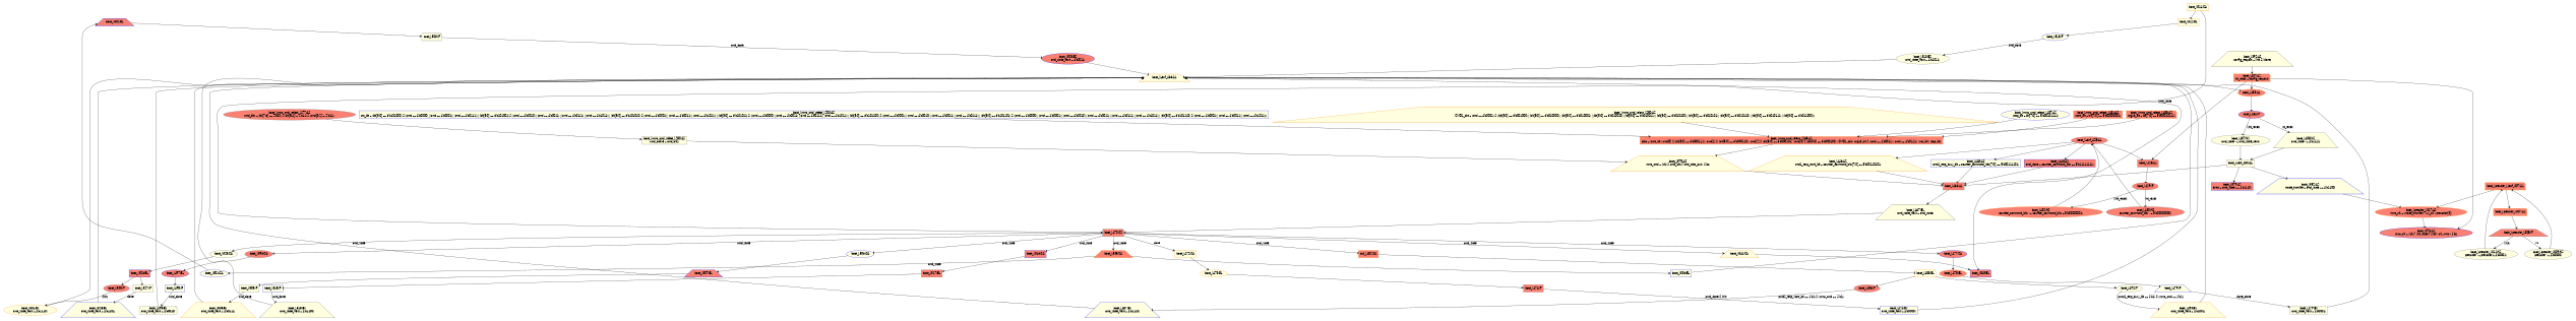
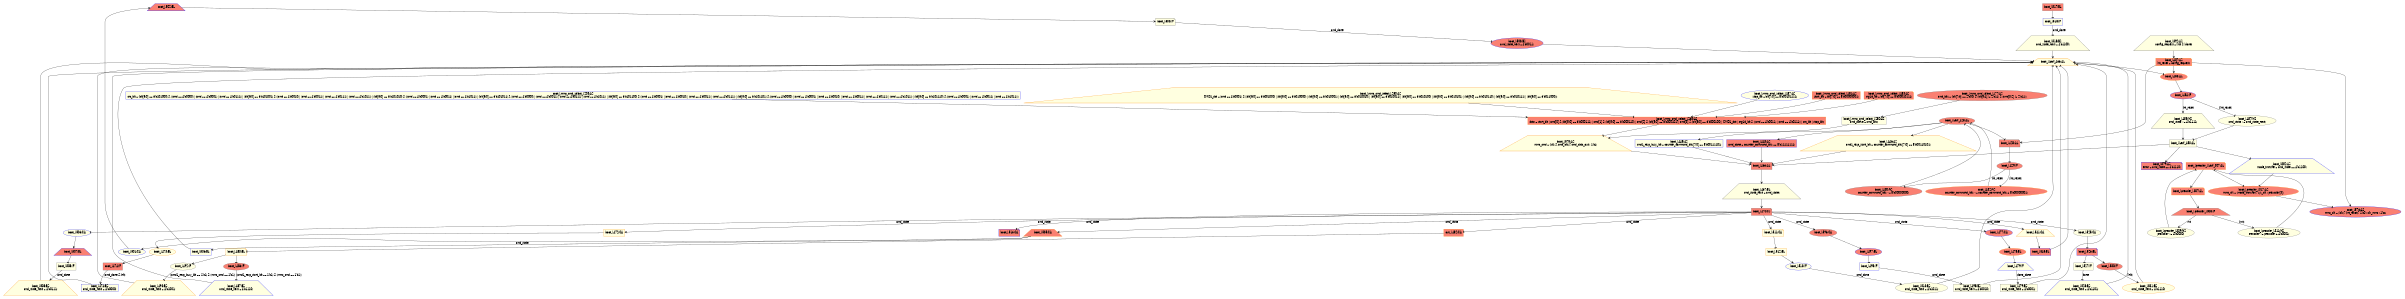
  strict digraph {
    fontname=Lato
    node [color=gray40 fillcolor=lightyellow fontname=Lato shape=ellipse statements="[]" style=filled typ=Assign]
    edge [arrowhead=vee cond="[]" fontname=Lato lineno=None]
    n1 [ast="<pyverilog.vparser.ast.Block object at 0x7fe5157088d0>" color=blue fillcolor=salmon label="boot_i.502:BL" shape=trapezium typ=Block]
    n2 [ast="<pyverilog.vparser.ast.IfStatement object at 0x7fe515708ad0>" label="boot_i.503:IF" shape=note typ=IfStatement]
    n3 [ast="<pyverilog.vparser.ast.BlockingSubstitution object at 0x7fe515708bd0>" color=blue fillcolor=salmon label="boot_i.503:BS\ncmd_state_next = 4'b0011;" statements="[<pyverilog.vparser.ast.BlockingSubstitution object at 0x7fe515708bd0>]" typ=BlockingSubstitution]
    n4 [color=darkorange def_var="['cmd_state_next']" label="boot_i.Leaf_466:AL" shape=trapezium statements="" typ=""]
    n5 [ast="<pyverilog.vparser.ast.Assign object at 0x7fe5156e7390>" color=blue def_var="['cmd_done']" fillcolor=salmon label="boot_i.443:AS\ncmd_done = counter_command_bits == 8'b11111111;" shape=box use_var="['counter_command_bits']"]
    n6 [ast="<pyverilog.vparser.ast.Always object at 0x7fe5156e83d0>" clk_sens=False fillcolor=salmon label="boot_i.466:AL" sens="['cmd_state', 'done', 'cmd_done', 'init', 'mmc_cmd', 'cmd1_resp_start_bit', 'cmd1_resp_busy_bit']" shape=box typ=Always use_var="['cmd_done', 'cmd1_resp_busy_bit', 'cmd_state', 'init', 'cmd1_resp_start_bit', 'mmc_cmd', 'done']"]
    n7 [ast="<pyverilog.vparser.ast.Block object at 0x7fe5156e8510>" label="boot_i.467:BL\ncmd_state_next = cmd_state;" shape=trapezium statements="[<pyverilog.vparser.ast.BlockingSubstitution object at 0x7fe5156e8490>]" typ=Block]
    n8 [ast="<pyverilog.vparser.ast.CaseStatement object at 0x7fe5156f2750>" fillcolor=salmon label="boot_i.470:CS" shape=note typ=CaseStatement]
    n9 [ast="<pyverilog.vparser.ast.Assign object at 0x7fe515e7ddd0>" color=darkorange def_var="['start_bit']" fillcolor=salmon label="boot_i.mmc_cmd_select_i.181:AS\nstart_bit = bit[7:0] == 8'b00000001;" shape=box use_var="['bit']"]
    n10 [ast="<pyverilog.vparser.ast.Assign object at 0x7fe51573ef10>" color=darkorange def_var="['data']" fillcolor=salmon label="boot_i.mmc_cmd_select_i.268:AS\ndata = start_bit | cmd[0] & (bit[5:0] == 6'b000111) | cmd[1] & (bit[5:0] == 6'b000110) | cmd[2] & (bit[5:0] == 6'b000101) | cmd[3] & (bit[5:0] == 6'b000100) | CMD1_dat | arg16_bit & ((cmd == 4'b0011) | (cmd == 4'b0111)) | crc_bit | stop_bit;" shape=box use_var="['start_bit', 'cmd', 'bit', 'cmd', 'bit', 'cmd', 'bit', 'cmd', 'bit', 'CMD1_dat', 'arg16_bit', 'cmd', 'cmd', 'crc_bit', 'stop_bit']"]
    n11 [ast="<pyverilog.vparser.ast.Assign object at 0x7fe515707650>" color=darkorange def_var="['mmc_cmd']" label="boot_i.575:AS\nmmc_cmd = (!dis & cmd_bits)? cmd_data_out : 1'bz;" shape=trapezium use_var="['dis', 'cmd_bits', 'cmd_data_out']"]
    n12 [ast="<pyverilog.vparser.ast.Always object at 0x7fe5156e7bd0>" clk_sens=False color=darkorange fillcolor=salmon label="boot_i.453:AL" sens="['clk_mmc', 'int_reset']" typ=Always use_var="['cmd_state_next', 'int_reset']"]
    n13 [ast="<pyverilog.vparser.ast.BlockingSubstitution object at 0x7fe515708890>" label="boot_i.498:BS\ncmd_state_next = 4'b0010;" shape=note statements="[<pyverilog.vparser.ast.BlockingSubstitution object at 0x7fe515708890>]" typ=BlockingSubstitution]
    n14 [ast="<pyverilog.vparser.ast.IfStatement object at 0x7fe5156e7cd0>" color=blue fillcolor=salmon label="boot_i.454:IF" typ=IfStatement]
    n15 [color=darkorange def_var="['prescaler']" fillcolor=salmon label="boot_i.precaler_i.Leaf_307:AL" shape=note statements="" typ=""]
    n16 [ast="<pyverilog.vparser.ast.Assign object at 0x7fe515b20e90>" color=darkorange def_var="['mmc_clk']" fillcolor=salmon label="boot_i.precaler_i.317:AS\nmmc_clk = (mode_transfer)? sys_clk : prescaler[3];" use_var="['mode_transfer', 'sys_clk', 'prescaler']"]
    n17 [ast="<pyverilog.vparser.ast.Always object at 0x7fe515b209d0>" clk_sens=False color=darkorange fillcolor=salmon label="boot_i.precaler_i.307:AL" sens="['sys_clk']" shape=note typ=Always use_var="['rst', 'prescaler']"]
    n18 [ast="<pyverilog.vparser.ast.Assign object at 0x7fe5157079d0>" color=blue def_var="['mmc_clk']" fillcolor=salmon label="boot_i.576:AS\nmmc_clk = (!dis)? (int_reset)? 1'b0 : clk_mmc : 1'bz;" use_var="['dis', 'int_reset', 'clk_mmc']"]
    n19 [ast="<pyverilog.vparser.ast.IfStatement object at 0x7fe515b20b10>" fillcolor=salmon label="boot_i.precaler_i.308:IF" shape=trapezium typ=IfStatement]
    n20 [ast="<pyverilog.vparser.ast.NonblockingSubstitution object at 0x7fe515b20b50>" label="boot_i.precaler_i.309:NS\nprescaler <= 4'b0000;" statements="[<pyverilog.vparser.ast.NonblockingSubstitution object at 0x7fe515b20b50>]" typ=NonblockingSubstitution]
    n21 [ast="<pyverilog.vparser.ast.NonblockingSubstitution object at 0x7fe515b20d50>" label="boot_i.precaler_i.311:NS\nprescaler <= prescaler + 4'b0001;" statements="[<pyverilog.vparser.ast.NonblockingSubstitution object at 0x7fe515b20d50>]" typ=NonblockingSubstitution]
    n22 [ast="<pyverilog.vparser.ast.Assign object at 0x7fe515b30890>" def_var="['cmd_bits']" fillcolor=salmon label="boot_i.mmc_cmd_select_i.177:AS\ncmd_bits = (bit[7:6] == 2'b00) & (bit[5:4] != 2'b11) & (cmd[3:2] != 2'b11);" use_var="['bit', 'bit', 'cmd']"]
    n23 [ast="<pyverilog.vparser.ast.Assign object at 0x7fe515b20110>" def_var="['cmd_active']" label="boot_i.mmc_cmd_select_i.280:AS\ncmd_active = cmd_bits;" shape=box use_var="['cmd_bits']"]
    n24 [ast="<pyverilog.vparser.ast.Case object at 0x7fe5156f2690>" label="boot_i.525:CA" typ=Case]
    n25 [ast="<pyverilog.vparser.ast.Block object at 0x7fe5156f2990>" color=blue fillcolor=salmon label="boot_i.526:BL" shape=note typ=Block]
    n26 [ast="<pyverilog.vparser.ast.IfStatement object at 0x7fe5156f2a90>" fillcolor=salmon label="boot_i.530:IF" typ=IfStatement]
    n27 [ast="<pyverilog.vparser.ast.IfStatement object at 0x7fe5156f2810>" label="boot_i.527:IF" shape=box typ=IfStatement]
    n28 [ast="<pyverilog.vparser.ast.BlockingSubstitution object at 0x7fe5156f2b90>" color=darkorange label="boot_i.531:BS\ncmd_state_next = 4'b1110;" statements="[<pyverilog.vparser.ast.BlockingSubstitution object at 0x7fe5156f2b90>]" typ=BlockingSubstitution]
    n29 [ast="<pyverilog.vparser.ast.BlockingSubstitution object at 0x7fe5156f2910>" color=blue label="boot_i.528:BS\ncmd_state_next = 4'b1101;" shape=trapezium statements="[<pyverilog.vparser.ast.BlockingSubstitution object at 0x7fe5156f2910>]" typ=BlockingSubstitution]
    n30 [ast="<pyverilog.vparser.ast.BlockingSubstitution object at 0x7fe5157085d0>" color=darkorange label="boot_i.493:BS\ncmd_state_next = 4'b1001;" shape=trapezium statements="[<pyverilog.vparser.ast.BlockingSubstitution object at 0x7fe5157085d0>]" typ=BlockingSubstitution]
    n31 [ast="<pyverilog.vparser.ast.BlockingSubstitution object at 0x7fe5156f25d0>" label="boot_i.518:BS\ncmd_state_next = 4'b1100;" shape=trapezium statements="[<pyverilog.vparser.ast.BlockingSubstitution object at 0x7fe5156f25d0>]" typ=BlockingSubstitution]
    n32 [ast="<pyverilog.vparser.ast.Assign object at 0x7fe515707b10>" color=blue def_var="['error']" fillcolor=salmon label="boot_i.579:AS\nerror = cmd_state == 4'b1110;" shape=note use_var="['cmd_state']"]
    n33 [ast="<pyverilog.vparser.ast.Block object at 0x7fe515708c10>" color=blue fillcolor=salmon label="boot_i.507:BL" shape=trapezium typ=Block]
    n34 [ast="<pyverilog.vparser.ast.IfStatement object at 0x7fe515708e10>" label="boot_i.508:IF" shape=box typ=IfStatement]
    n35 [ast="<pyverilog.vparser.ast.BlockingSubstitution object at 0x7fe515708f10>" color=darkorange label="boot_i.508:BS\ncmd_state_next = 4'b0111;" shape=trapezium statements="[<pyverilog.vparser.ast.BlockingSubstitution object at 0x7fe515708f10>]" typ=BlockingSubstitution]
    n36 [ast="<pyverilog.vparser.ast.BlockingSubstitution object at 0x7fe5156f2290>" label="boot_i.513:BS\ncmd_state_next = 4'b1011;" statements="[<pyverilog.vparser.ast.BlockingSubstitution object at 0x7fe5156f2290>]" typ=BlockingSubstitution]
    n37 [ast="<pyverilog.vparser.ast.Case object at 0x7fe515708cd0>" color=blue label="boot_i.506:CA" typ=Case]
    n38 [ast="<pyverilog.vparser.ast.Case object at 0x7fe5156f2390>" color=blue fillcolor=salmon label="boot_i.516:CA" shape=note typ=Case]
    n39 [ast="<pyverilog.vparser.ast.Case object at 0x7fe5156e8d10>" color=darkorange fillcolor=salmon label="out_i.482:CA" shape=box typ=Case]
    n40 [ast="<pyverilog.vparser.ast.Case object at 0x7fe5156e8650>" color=darkorange label="boot_i.472:CA" shape=box typ=Case]
    n41 [ast="<pyverilog.vparser.ast.Case object at 0x7fe515708590>" fillcolor=salmon label="boot_i.596:CA" typ=Case]
    n42 [ast="<pyverilog.vparser.ast.Case object at 0x7fe5156e8a50>" color=blue fillcolor=salmon label="boot_i.477:CA" typ=Case]
    n43 [ast="<pyverilog.vparser.ast.Case object at 0x7fe5156f2cd0>" color=darkorange label="boot_i.541:CA" shape=trapezium typ=Case]
    n44 [ast="<pyverilog.vparser.ast.Case object at 0x7fe5156f2050>" color=darkorange label="boot_i.511:CA" shape=note typ=Case]
    n45 [ast="<pyverilog.vparser.ast.Case object at 0x7fe5156f2b50>" color=darkorange fillcolor=salmon label="boot_i.535:CA" shape=trapezium typ=Case]
    n46 [ast="<pyverilog.vparser.ast.Block object at 0x7fe5156f2c50>" color=blue fillcolor=salmon label="boot_i.545:BL" shape=note typ=Block]
    n47 [ast="<pyverilog.vparser.ast.IfStatement object at 0x7fe515708090>" fillcolor=salmon label="boot_i.486:IF" typ=IfStatement]
    n48 [ast="<pyverilog.vparser.ast.BlockingSubstitution object at 0x7fe5157081d0>" color=blue label="boot_i.487:BS\ncmd_state_next = 4'b1110;" shape=trapezium statements="[<pyverilog.vparser.ast.BlockingSubstitution object at 0x7fe5157081d0>]" typ=BlockingSubstitution]
    n49 [def_var="['cmd_state']" label="boot_i.Leaf_453:AL" shape=box statements="" typ=""]
    n50 [ast="<pyverilog.vparser.ast.Assign object at 0x7fe5156f2e90>" color=blue def_var="['mode_transfer']" label="boot_i.552:AS\nmode_transfer = cmd_state == 4'b1100;" shape=trapezium use_var="['cmd_state']"]
    n51 [def_var="['counter_command_bits']" fillcolor=salmon label="boot_i.Leaf_428:AL" statements="" typ=""]
    n52 [ast="<pyverilog.vparser.ast.Always object at 0x7fe5156c99d0>" clk_sens=False fillcolor=salmon label="boot_i.428:AL" sens="['clk_mmc', 'int_reset']" shape=note typ=Always use_var="['counter_command_bits', 'int_reset']"]
    n53 [ast="<pyverilog.vparser.ast.Assign object at 0x7fe5156e7690>" color=darkorange def_var="['cmd1_resp_start_bit']" label="boot_i.446:AS\ncmd1_resp_start_bit = counter_command_bits[7:0] == 8'b00110101;" shape=trapezium use_var="['counter_command_bits']"]
    n54 [ast="<pyverilog.vparser.ast.Assign object at 0x7fe5156e7990>" color=blue def_var="['cmd1_resp_busy_bit']" label="boot_i.448:AS\ncmd1_resp_busy_bit = counter_command_bits[7:0] == 8'b00111101;" shape=box use_var="['counter_command_bits']"]
    n55 [ast="<pyverilog.vparser.ast.IfStatement object at 0x7fe5156c9c10>" fillcolor=salmon label="boot_i.429:IF" typ=IfStatement]
    n56 [ast="<pyverilog.vparser.ast.NonblockingSubstitution object at 0x7fe5156c9dd0>" color=darkorange fillcolor=salmon label="boot_i.432:NS\ncounter_command_bits <= counter_command_bits + 8'b00000001;" statements="[<pyverilog.vparser.ast.NonblockingSubstitution object at 0x7fe5156c9dd0>]" typ=NonblockingSubstitution]
    n57 [ast="<pyverilog.vparser.ast.NonblockingSubstitution object at 0x7fe5156c9b50>" fillcolor=salmon label="boot_i.430:NS\ncounter_command_bits <= 8'b00000000;" statements="[<pyverilog.vparser.ast.NonblockingSubstitution object at 0x7fe5156c9b50>]" typ=NonblockingSubstitution]
    n58 [ast="<pyverilog.vparser.ast.Block object at 0x7fe5156e8610>" color=darkorange label="boot_i.473:BL" typ=Block]
    n59 [ast="<pyverilog.vparser.ast.IfStatement object at 0x7fe5156e8850>" fillcolor=salmon label="boot_i.474:IF" shape=box typ=IfStatement]
    n60 [ast="<pyverilog.vparser.ast.BlockingSubstitution object at 0x7fe5156e8950>" color=blue label="boot_i.474:BS\ncmd_state_next = 4'b0000;" shape=box statements="[<pyverilog.vparser.ast.BlockingSubstitution object at 0x7fe5156e8950>]" typ=BlockingSubstitution]
    n61 [ast="<pyverilog.vparser.ast.Assign object at 0x7fe515b19e50>" def_var="['config_request']" label="boot_i.392:AS\nconfig_request = !init & !done;" shape=trapezium use_var="['init', 'done']"]
    n62 [ast="<pyverilog.vparser.ast.Assign object at 0x7fe5156c9190>" color=darkorange def_var="['int_reset']" fillcolor=salmon label="boot_i.407:AS\nint_reset = config_request;" shape=note use_var="['config_request']"]
    n63 [ast="<pyverilog.vparser.ast.Block object at 0x7fe5156f2650>" color=blue label="boot_i.536:BL" shape=box typ=Block]
    n64 [ast="<pyverilog.vparser.ast.Assign object at 0x7fe515b64650>" color=darkorange def_var="['arg16_bit']" fillcolor=salmon label="boot_i.mmc_cmd_select_i.183:AS\narg16_bit = bit[7:0] == 8'b00010111;" shape=note use_var="['bit']"]
    n65 [ast="<pyverilog.vparser.ast.IfStatement object at 0x7fe5156e8bd0>" color=blue label="boot_i.479:IF" shape=trapezium typ=IfStatement]
    n66 [ast="<pyverilog.vparser.ast.BlockingSubstitution object at 0x7fe5156e8cd0>" label="boot_i.479:BS\ncmd_state_next = 4'b0001;" shape=box statements="[<pyverilog.vparser.ast.BlockingSubstitution object at 0x7fe5156e8cd0>]" typ=BlockingSubstitution]
    n67 [ast="<pyverilog.vparser.ast.Block object at 0x7fe5156f22d0>" fillcolor=salmon label="boot_i.517:BL" shape=box typ=Block]
    n68 [ast="<pyverilog.vparser.ast.IfStatement object at 0x7fe5156f24d0>" color=blue label="boot_i.518:IF" shape=box typ=IfStatement]
    n69 [ast="<pyverilog.vparser.ast.IfStatement object at 0x7fe515708490>" label="boot_i.492:IF" typ=IfStatement]
    n70 [ast="<pyverilog.vparser.ast.Block object at 0x7fe515708250>" color=darkorange label="boot_i.483:BL" shape=note typ=Block]
    n71 [ast="<pyverilog.vparser.ast.NonblockingSubstitution object at 0x7fe5156e7d10>" label="boot_i.455:NS\ncmd_state <= 4'b1111;" shape=trapezium statements="[<pyverilog.vparser.ast.NonblockingSubstitution object at 0x7fe5156e7d10>]" typ=NonblockingSubstitution]
    n72 [ast="<pyverilog.vparser.ast.NonblockingSubstitution object at 0x7fe5156e7ed0>" label="boot_i.457:NS\ncmd_state <= cmd_state_next;" statements="[<pyverilog.vparser.ast.NonblockingSubstitution object at 0x7fe5156e7ed0>]" typ=NonblockingSubstitution]
    n73 [ast="<pyverilog.vparser.ast.IfStatement object at 0x7fe515708790>" color=blue label="boot_i.498:IF" shape=box typ=IfStatement]
    n74 [ast="<pyverilog.vparser.ast.Block object at 0x7fe5157080d0>" color=blue fillcolor=salmon label="boot_i.497:BL" typ=Block]
    n75 [ast="<pyverilog.vparser.ast.Block object at 0x7fe5156e8a10>" color=darkorange fillcolor=salmon label="boot_i.478:BL" typ=Block]
    n76 [ast="<pyverilog.vparser.ast.Case object at 0x7fe515708990>" color=blue label="boot_i.501:CA" typ=Case]
    n77 [ast="<pyverilog.vparser.ast.Block object at 0x7fe515708f50>" color=darkorange label="boot_i.512:BL" shape=box typ=Block]
    n78 [ast="<pyverilog.vparser.ast.Assign object at 0x7fe51573fb90>" color=blue def_var="['crc_bit']" label="boot_i.mmc_cmd_select_i.203:AS\ncrc_bit = (bit[5:0] == 6'b101000) & ((cmd == 4'b0000) | (cmd == 4'b0001) | (cmd == 4'b0111)) | (bit[5:0] == 6'b101001) & ((cmd == 4'b0010) | (cmd == 4'b0011) | (cmd == 4'b0111) | (cmd == 4'b1011)) | (bit[5:0] == 6'b101010) & ((cmd == 4'b0001) | (cmd == 4'b0011) | (cmd == 4'b1011)) | (bit[5:0] == 6'b101011) & ((cmd == 4'b0000) | (cmd == 4'b0011) | (cmd == 4'b0111) | (cmd == 4'b1011)) | (bit[5:0] == 6'b101100) & ((cmd == 4'b0001) | (cmd == 4'b0010) | (cmd == 4'b0011) | (cmd == 4'b0111)) | (bit[5:0] == 6'b101101) & ((cmd == 4'b0000) | (cmd == 4'b0001) | (cmd == 4'b0010) | (cmd == 4'b0011) | (cmd == 4'b0111) | (cmd == 4'b1011)) | (bit[5:0] == 6'b101110) & ((cmd == 4'b0001) | (cmd == 4'b0011) | (cmd == 4'b1011));" shape=box use_var="['bit', 'cmd', 'cmd', 'cmd', 'bit', 'cmd', 'cmd', 'cmd', 'cmd', 'bit', 'cmd', 'cmd', 'cmd', 'bit', 'cmd', 'cmd', 'cmd', 'cmd', 'bit', 'cmd', 'cmd', 'cmd', 'cmd', 'bit', 'cmd', 'cmd', 'cmd', 'cmd', 'cmd', 'cmd', 'bit', 'cmd', 'cmd', 'cmd']"]
    n79 [ast="<pyverilog.vparser.ast.IfStatement object at 0x7fe5156f2190>" color=blue label="boot_i.513:IF" typ=IfStatement]
    n80 [ast="<pyverilog.vparser.ast.Assign object at 0x7fe51573ce50>" color=darkorange def_var="['CMD1_dat']" label="boot_i.mmc_cmd_select_i.250:AS\nCMD1_dat = (cmd == 4'b0001) & ((bit[5:0] == 6'b001000) | (bit[5:0] == 6'b010000) | (bit[5:0] == 6'b010001) | (bit[5:0] == 6'b010010) | (bit[5:0] == 6'b010011) | (bit[5:0] == 6'b010100) | (bit[5:0] == 6'b010101) | (bit[5:0] == 6'b010110) | (bit[5:0] == 6'b010111) | (bit[5:0] == 6'b011000));" shape=trapezium use_var="['cmd', 'bit', 'bit', 'bit', 'bit', 'bit', 'bit', 'bit', 'bit', 'bit', 'bit']"]
    n81 [ast="<pyverilog.vparser.ast.Assign object at 0x7fe5159e73d0>" color=blue def_var="['stop_bit']" label="boot_i.mmc_cmd_select_i.187:AS\nstop_bit = bit[7:0] == 8'b00101111;" use_var="['bit']"]
    n1 -> n2
    n2 -> n3 [arrowhead=tee cond="['cmd_done']" label=cmd_done lineno=503]
    n3 -> n4 [arrowhead=tee]
    n4 -> n12 [arrowhead=tee cond="" lineno=""]
    n5 -> n6 [cond="" lineno=""]
    n6 -> n7
    n7 -> n8
    n8 -> n24 [cond="['cmd_state']" label=cmd_state lineno=470]
    n8 -> n37 [arrowhead=tee cond="['cmd_state']" label=cmd_state lineno=470]
    n8 -> n38 [arrowhead=tee cond="['cmd_state']" label=cmd_state lineno=470]
    n8 -> n39 [arrowhead=tee cond="['cmd_state']" label=cmd_state lineno=470]
-   n8 -> n40 [cond="['cmd_state']" label=done lineno=470]
+   n8 -> n40 [cond="['cmd_state']" label=cmd_state lineno=470]
    n8 -> n41 [cond="['cmd_state']" label=cmd_state lineno=470]
    n8 -> n42 [cond="['cmd_state']" label=cmd_state lineno=470]
    n8 -> n43 [cond="['cmd_state']" label=cmd_state lineno=470]
-   n44 -> n8 [cond="['cmd_state']" label=cmd_state lineno=470]
+   n8 -> n44 [cond="['cmd_state']" label=cmd_state lineno=470]
    n8 -> n45 [cond="['cmd_state']" label=cmd_state lineno=470]
    n9 -> n10 [arrowhead=tee cond="" lineno=""]
    n10 -> n11 [arrowhead=tee cond="" lineno=""]
    n11 -> n6 [cond="" lineno=""]
    n12 -> n14 [arrowhead=tee]
    n13 -> n4
    n14 -> n71 [cond="['int_reset']" label=int_reset lineno=454]
    n14 -> n72 [arrowhead=tee cond="['int_reset']" label="!(int_reset)" lineno=454]
    n15 -> n16 [arrowhead=tee cond="" lineno=""]
    n15 -> n17 [cond="" lineno=""]
    n16 -> n18 [arrowhead=tee cond="" lineno=""]
    n17 -> n19
    n19 -> n20 [cond="['rst']" label=rst lineno=308]
    n19 -> n21 [cond="['rst']" label="!(rst)" lineno=308]
    n20 -> n15 [arrowhead=tee]
    n21 -> n15 [arrowhead=tee]
    n22 -> n23 [cond="" lineno=""]
    n23 -> n11 [cond="" lineno=""]
    n24 -> n25 [arrowhead=tee]
    n25 -> n26
    n25 -> n27 [arrowhead=tee]
    n26 -> n28 [cond="['init']" label="(!init)" lineno=530]
    n27 -> n29 [arrowhead=tee cond="['done']" label=done lineno=527]
    n28 -> n4 [arrowhead=tee]
    n29 -> n4
    n30 -> n4
    n31 -> n4
    n33 -> n34 [arrowhead=tee]
    n34 -> n35 [cond="['cmd_done']" label=cmd_done lineno=508]
    n35 -> n4 [arrowhead=tee]
    n36 -> n4 [arrowhead=tee]
    n37 -> n33
-   n38 -> n67
    n39 -> n70 [arrowhead=tee]
    n40 -> n58
    n41 -> n74
    n42 -> n75
    n43 -> n46
    n44 -> n77 [arrowhead=tee]
    n45 -> n63
    n45 -> n76 [cond="['cmd_state']" label=cmd_state lineno=470]
-   n4 -> n46 [arrowhead=tee]
+   n46 -> n4 [arrowhead=tee]
    n47 -> n48 [arrowhead=tee cond="['cmd1_resp_start_bit', 'mmc_cmd']" label="((cmd1_resp_start_bit == 1'b1) & (mmc_cmd == 1'b1))" lineno=486]
    n48 -> n4 [arrowhead=tee]
    n49 -> n6 [cond="" lineno=""]
    n49 -> n32 [cond="" lineno=""]
    n49 -> n50 [arrowhead=tee cond="" lineno=""]
    n50 -> n16 [arrowhead=tee cond="" lineno=""]
    n51 -> n5 [cond="" lineno=""]
    n51 -> n52 [arrowhead=tee cond="" lineno=""]
    n51 -> n53 [cond="" lineno=""]
    n51 -> n54 [cond="" lineno=""]
    n52 -> n55 [arrowhead=tee]
    n53 -> n6 [arrowhead=tee cond="" lineno=""]
    n54 -> n6 [arrowhead=tee cond="" lineno=""]
    n55 -> n56 [arrowhead=tee cond="['int_reset']" label="!(int_reset)" lineno=429]
    n55 -> n57 [arrowhead=tee cond="['int_reset']" label=int_reset lineno=429]
    n56 -> n51 [arrowhead=tee]
    n57 -> n51 [arrowhead=tee]
    n58 -> n59
    n59 -> n60 [cond="['cmd_done', 'init']" label="(cmd_done & init)" lineno=474]
    n60 -> n4
    n61 -> n62 [cond="" lineno=""]
    n62 -> n12 [cond="" lineno=""]
    n62 -> n18 [cond="" lineno=""]
    n62 -> n52 [cond="" lineno=""]
    n63 -> n4 [arrowhead=tee]
    n64 -> n10 [arrowhead=tee cond="" lineno=""]
    n65 -> n66 [cond="['cmd_done']" label=done_done lineno=479]
    n66 -> n4
    n67 -> n68 [arrowhead=tee]
    n68 -> n31 [arrowhead=tee cond="['cmd_done']" label=cmd_done lineno=518]
    n69 -> n30 [arrowhead=tee cond="['cmd1_resp_busy_bit', 'mmc_cmd']" label="((cmd1_resp_busy_bit == 1'b1) & (mmc_cmd == 1'b1))" lineno=492]
    n70 -> n47 [arrowhead=tee]
    n70 -> n69
    n71 -> n49
    n72 -> n49 [arrowhead=tee]
    n73 -> n13 [cond="['cmd_done']" label=cmd_done lineno=498]
    n74 -> n73 [arrowhead=tee]
    n75 -> n65 [arrowhead=tee]
    n76 -> n1
    n77 -> n79
    n78 -> n10 [cond="" lineno=""]
    n79 -> n36 [cond="['cmd_done']" label=cmd_done lineno=513]
    n80 -> n10 [arrowhead=tee cond="" lineno=""]
    n81 -> n10 [cond="" lineno=""]
  }
